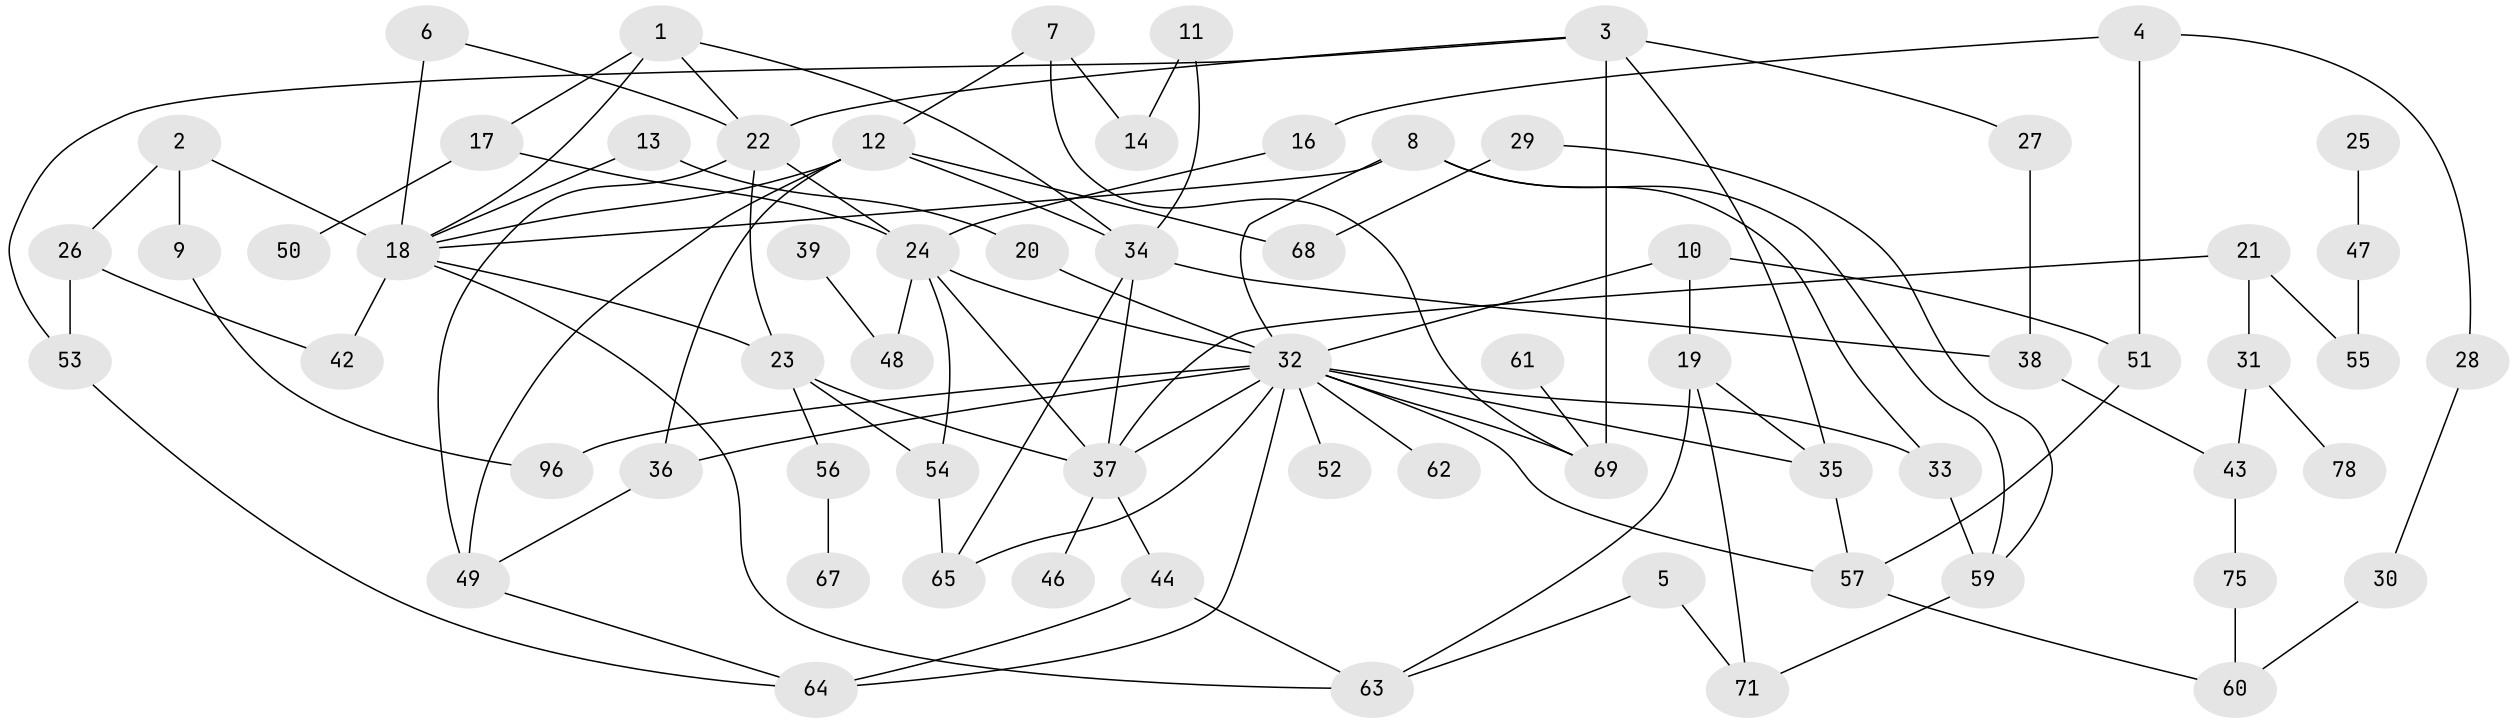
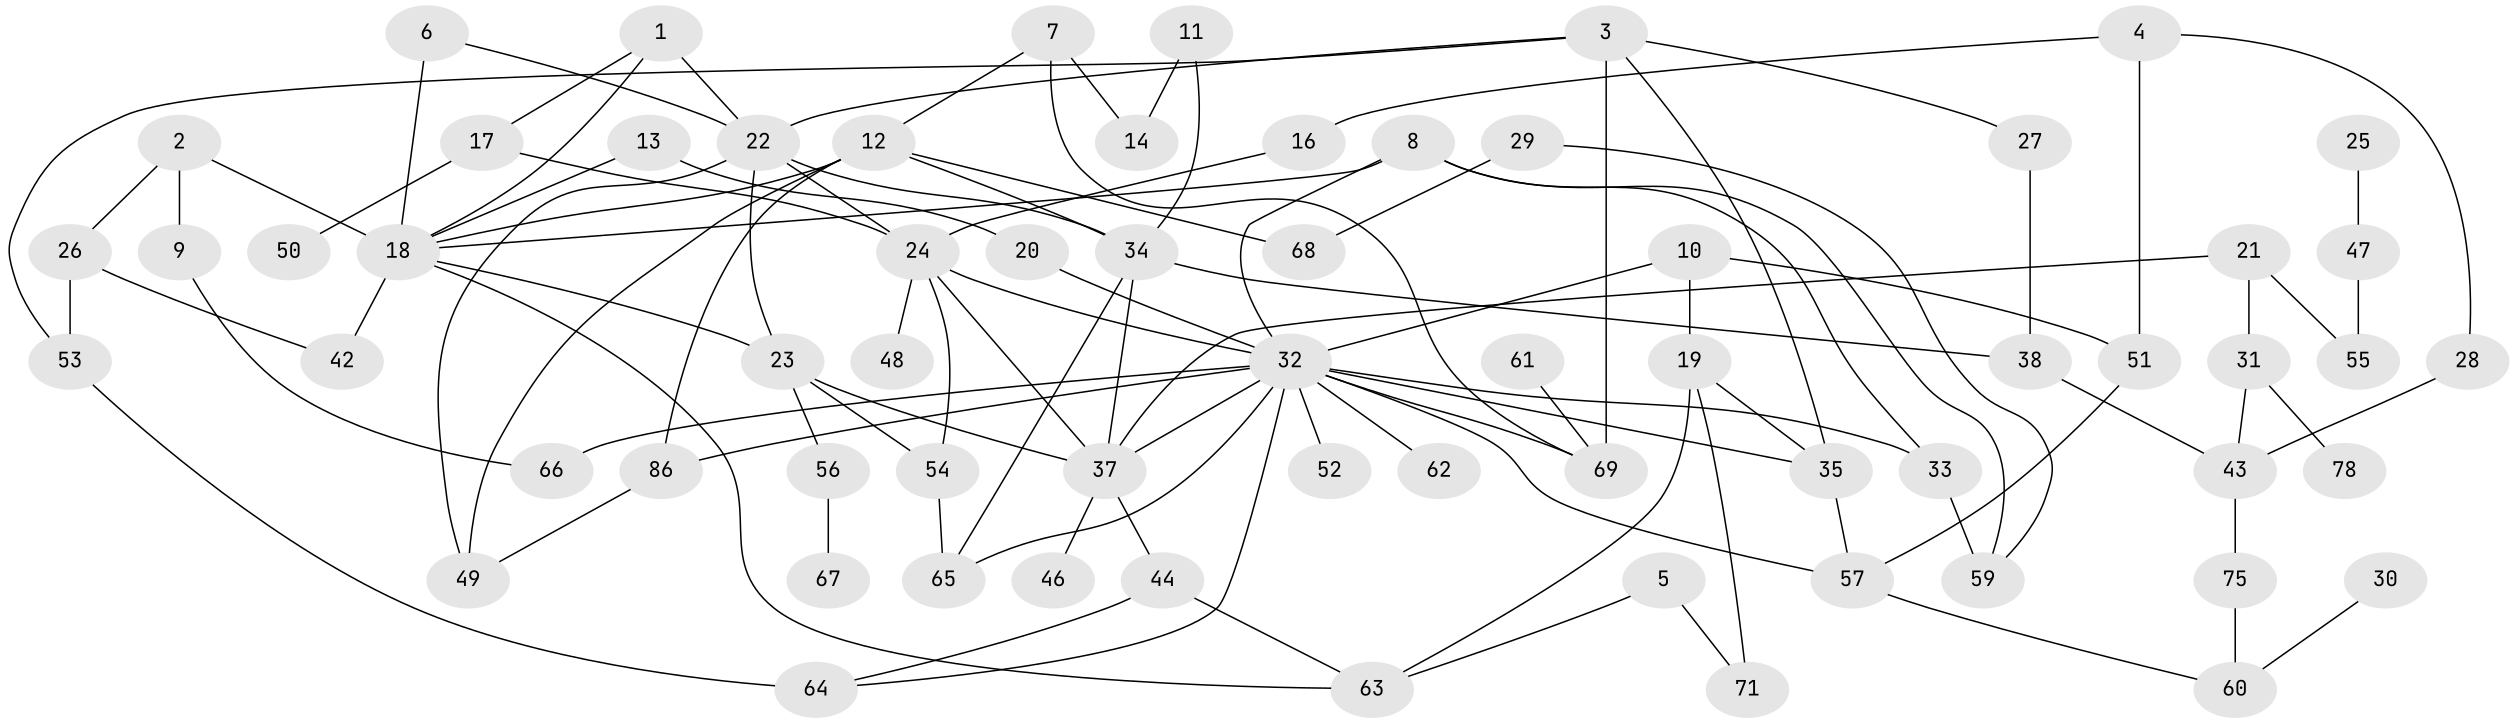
  graph {
    fontname="JetBrains Mono"
    node [color=gray90 fontname="JetBrains Mono" style=filled]
    edge [fontname="JetBrains Mono" weight=1.0]
    1
    17
    18
    22
    24
    50
    63
    23
    42
    34
    49
    2
    9
    26
-   66 [label=96]
+   66
    53
    3
    27
    35
    69
    38
    57
    64
    4
    16
    28
    51
    30
    5
    71
    6
    7
    12
    14
-   36
+   36 [label=86]
    68
    8
    32
    33
    59
    37
    52
    62
    65
    10
    19
    11
    13
    20
    54
    48
    56
    29
    21
    31
    55
    43
    n58 [label=78]
    44
    46
    67
    25
    47
    60
    n65 [label=75]
-   39
    61
    1 -- 17
    1 -- 18
    1 -- 22
    17 -- 24
    17 -- 50
    18 -- 63
    18 -- 23
    18 -- 42
    22 -- 24
    22 -- 23
-   1 -- 34
+   22 -- 34
    22 -- 49 [weight=2.0]
    24 -- 32
    24 -- 37
    24 -- 54
    24 -- 48
    23 -- 37
    23 -- 54
    23 -- 56
    34 -- 38
    34 -- 37
    34 -- 65
-   49 -- 64
    2 -- 18
    2 -- 9
    2 -- 26
    9 -- 66
    26 -- 42
    26 -- 53
    53 -- 64
    3 -- 22
    3 -- 53
    3 -- 27
    3 -- 35
    3 -- 69
    27 -- 38
    35 -- 57
    38 -- 43
    57 -- 60
    4 -- 16
    4 -- 28
    4 -- 51
    16 -- 24
-   28 -- 30
+   28 -- 43
    51 -- 57
    30 -- 60
    5 -- 63
    5 -- 71
    6 -- 18
    6 -- 22
    7 -- 69
    7 -- 12
    7 -- 14
    12 -- 18
    12 -- 34
    12 -- 49
    12 -- 36
    12 -- 68
    36 -- 49
    8 -- 18
    8 -- 32
    8 -- 33
    8 -- 59
    32 -- 66
    32 -- 35
    32 -- 69
    32 -- 57
    32 -- 64
    32 -- 36
    32 -- 33
    32 -- 37 [weight=2.0]
    32 -- 52
    32 -- 62
    32 -- 65 [weight=2.0]
    33 -- 59
-   59 -- 71
    37 -- 44
    37 -- 46
    10 -- 51
    10 -- 32 [weight=2.0]
    10 -- 19
    19 -- 63
    19 -- 35
    19 -- 71
    11 -- 34
    11 -- 14
    13 -- 18
    13 -- 20
    20 -- 32
    54 -- 65
    56 -- 67
    29 -- 68
    29 -- 59
    21 -- 37
    21 -- 31
    21 -- 55
    31 -- 43
    31 -- n58
    43 -- n65
    44 -- 63
    44 -- 64
    25 -- 47
    47 -- 55
    n65 -- 60
-   39 -- 48
    61 -- 69
  }
